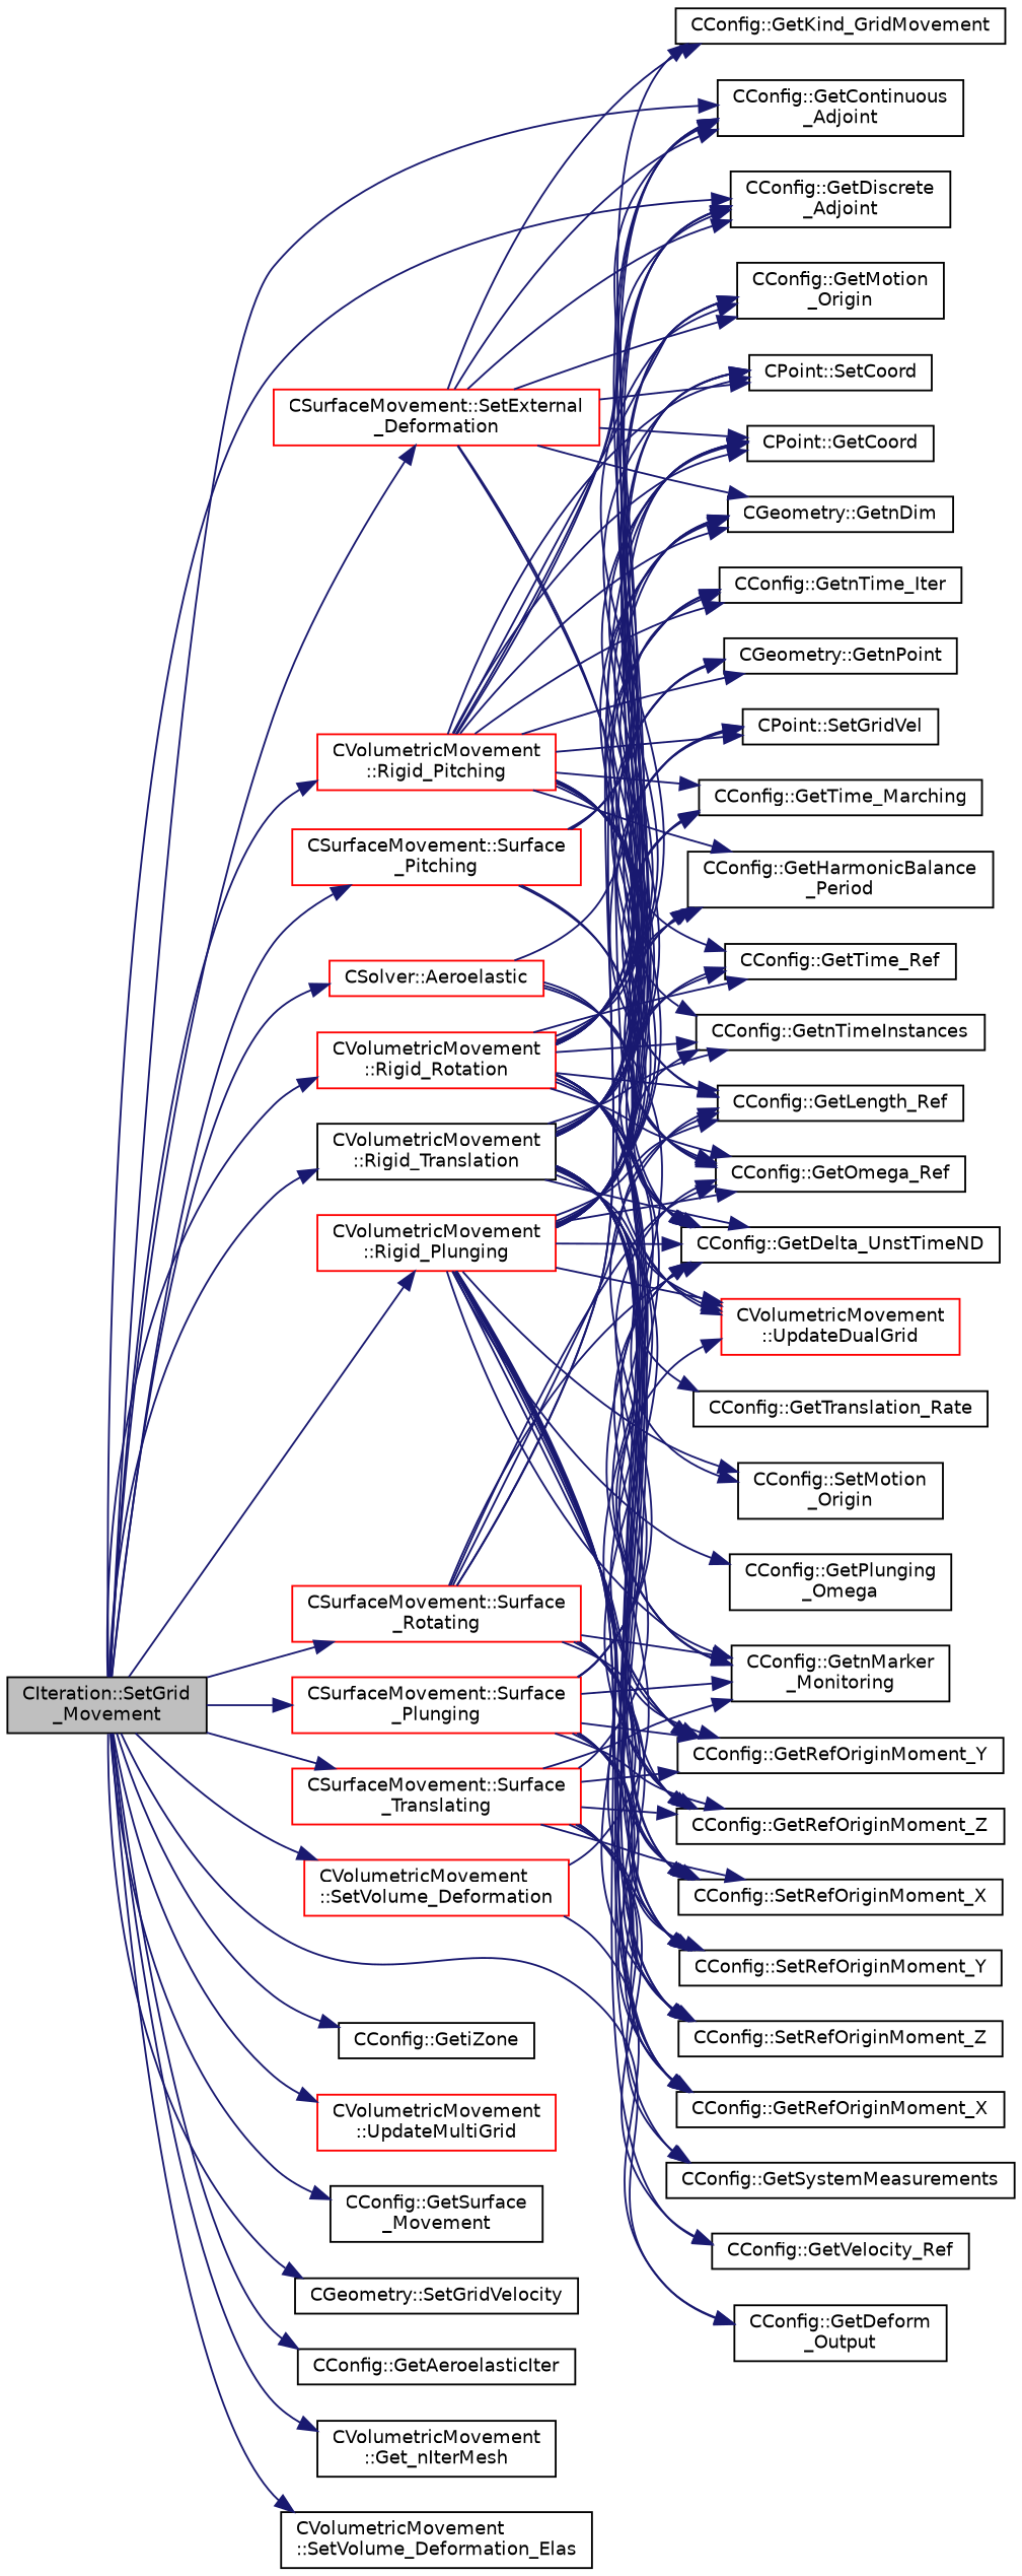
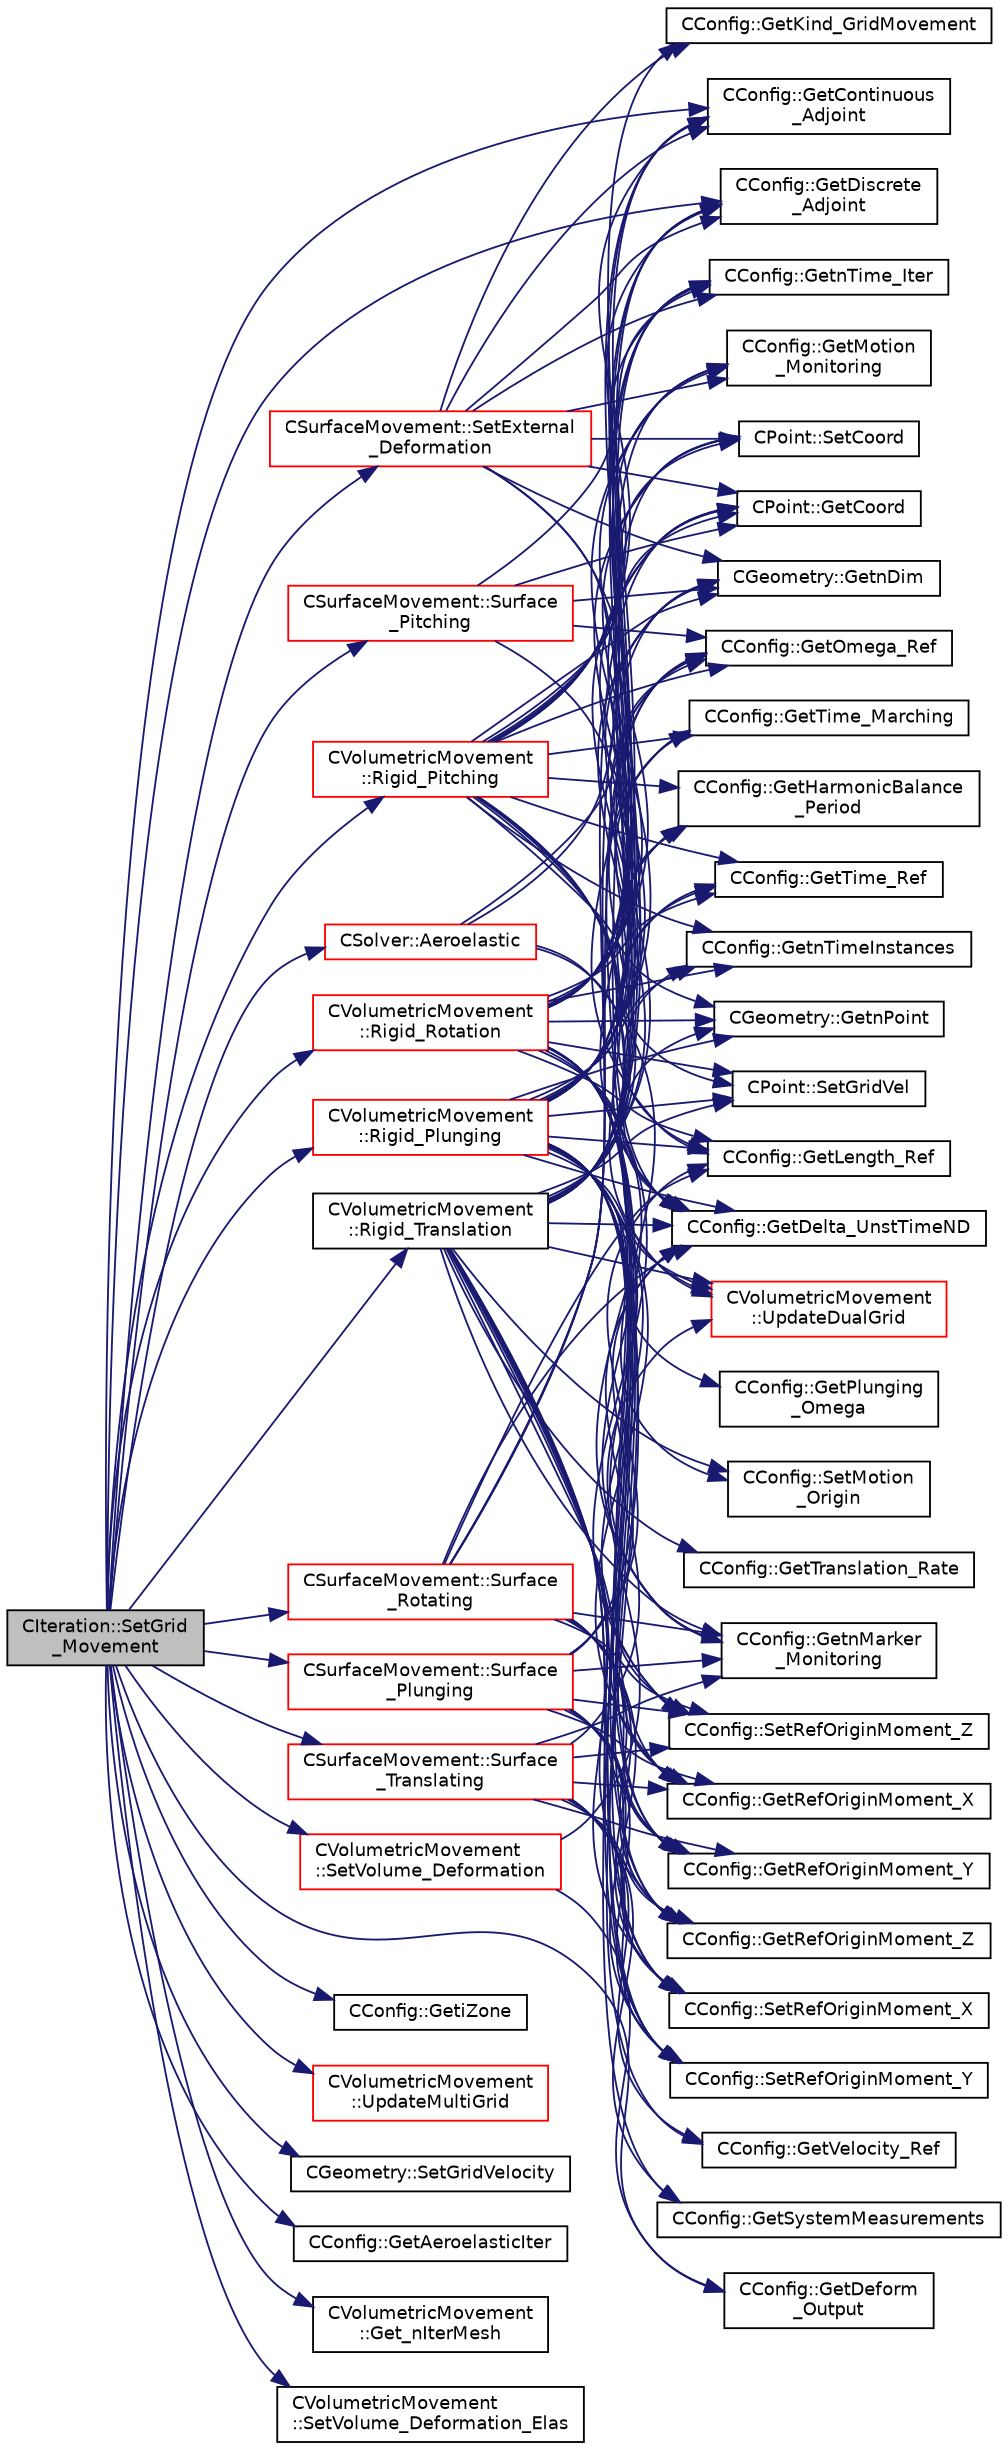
  digraph {
    rankdir=LR
    node [color=black fillcolor=white fontname=Helvetica fontsize=10 shape=record style=filled]
    edge [color=midnightblue fontname=Helvetica fontsize=10 labelfontname=Helvetica labelfontsize=10 style=solid]
    n1 [fillcolor=grey75 fontcolor=black height=0.2 label="CIteration::SetGrid\l_Movement" width=0.4]
    n2 [height=0.2 label="CConfig::GetContinuous\l_Adjoint" width=0.4]
    n3 [height=0.2 label="CConfig::GetDiscrete\l_Adjoint" width=0.4]
    n4 [height=0.2 label="CConfig::GetDeform\l_Output" width=0.4]
    n5 [height=0.2 label="CConfig::GetiZone" width=0.4]
    n6 [height=0.2 label="CVolumetricMovement\l::Rigid_Translation" width=0.4]
    n7 [color=red height=0.2 label="CVolumetricMovement\l::Rigid_Plunging" width=0.4]
    n8 [color=red height=0.2 label="CVolumetricMovement\l::Rigid_Pitching" width=0.4]
    n9 [color=red height=0.2 label="CVolumetricMovement\l::Rigid_Rotation" width=0.4]
    n10 [color=red height=0.2 label="CVolumetricMovement\l::UpdateMultiGrid" width=0.4]
-   n11 [height=0.2 label="CConfig::GetSurface\l_Movement" width=0.4]
    n12 [color=red height=0.2 label="CSurfaceMovement::Surface\l_Translating" width=0.4]
    n13 [color=red height=0.2 label="CVolumetricMovement\l::SetVolume_Deformation" width=0.4]
    n14 [color=red height=0.2 label="CSurfaceMovement::Surface\l_Plunging" width=0.4]
    n15 [color=red height=0.2 label="CSurfaceMovement::Surface\l_Pitching" width=0.4]
    n16 [color=red height=0.2 label="CSurfaceMovement::Surface\l_Rotating" width=0.4]
    n17 [height=0.2 label="CGeometry::SetGridVelocity" width=0.4]
    n18 [height=0.2 label="CConfig::GetAeroelasticIter" width=0.4]
    n19 [color=red height=0.2 label="CSolver::Aeroelastic" width=0.4]
    n20 [height=0.2 label="CVolumetricMovement\l::Get_nIterMesh" width=0.4]
    n21 [height=0.2 label="CVolumetricMovement\l::SetVolume_Deformation_Elas" width=0.4]
    n22 [color=red height=0.2 label="CSurfaceMovement::SetExternal\l_Deformation" width=0.4]
    n23 [height=0.2 label="CConfig::GetKind_GridMovement" width=0.4]
    n24 [height=0.2 label="CGeometry::GetnDim" width=0.4]
    n25 [height=0.2 label="CConfig::GetTime_Marching" width=0.4]
    n26 [height=0.2 label="CConfig::GetDelta_UnstTimeND" width=0.4]
-   n27 [height=0.2 label="CConfig::GetMotion\l_Origin" width=0.4]
+   n27 [height=0.2 label="CConfig::GetMotion\l_Monitoring" width=0.4]
    n28 [height=0.2 label="CConfig::GetTranslation_Rate" width=0.4]
    n29 [height=0.2 label="CConfig::GetHarmonicBalance\l_Period" width=0.4]
    n30 [height=0.2 label="CConfig::GetTime_Ref" width=0.4]
    n31 [height=0.2 label="CConfig::GetnTimeInstances" width=0.4]
    n32 [height=0.2 label="CConfig::GetnTime_Iter" width=0.4]
    n33 [height=0.2 label="CConfig::GetSystemMeasurements" width=0.4]
    n34 [height=0.2 label="CGeometry::GetnPoint" width=0.4]
    n35 [height=0.2 label="CPoint::GetCoord" width=0.4]
    n36 [height=0.2 label="CPoint::SetCoord" width=0.4]
    n37 [height=0.2 label="CPoint::SetGridVel" width=0.4]
    n38 [height=0.2 label="CConfig::SetMotion\l_Origin" width=0.4]
    n39 [height=0.2 label="CConfig::GetnMarker\l_Monitoring" width=0.4]
    n40 [height=0.2 label="CConfig::GetRefOriginMoment_X" width=0.4]
    n41 [height=0.2 label="CConfig::GetRefOriginMoment_Y" width=0.4]
    n42 [height=0.2 label="CConfig::GetRefOriginMoment_Z" width=0.4]
    n43 [height=0.2 label="CConfig::SetRefOriginMoment_X" width=0.4]
    n44 [height=0.2 label="CConfig::SetRefOriginMoment_Y" width=0.4]
    n45 [height=0.2 label="CConfig::SetRefOriginMoment_Z" width=0.4]
    n46 [color=red height=0.2 label="CVolumetricMovement\l::UpdateDualGrid" width=0.4]
    n47 [height=0.2 label="CConfig::GetVelocity_Ref" width=0.4]
    n48 [height=0.2 label="CConfig::GetLength_Ref" width=0.4]
    n49 [height=0.2 label="CConfig::GetPlunging\l_Omega" width=0.4]
    n50 [height=0.2 label="CConfig::GetOmega_Ref" width=0.4]
    n1 -> n2
    n1 -> n3
    n1 -> n4
    n1 -> n5
    n1 -> n6
    n1 -> n7
    n1 -> n8
    n1 -> n9
    n1 -> n10
-   n1 -> n11
    n1 -> n12
    n1 -> n13
    n1 -> n14
    n1 -> n15
    n1 -> n16
    n1 -> n17
    n1 -> n18
    n1 -> n19
    n1 -> n20
    n1 -> n21
    n1 -> n22
    n6 -> n2
    n6 -> n3
    n6 -> n24
    n6 -> n25
    n6 -> n26
    n6 -> n27
    n6 -> n28
    n6 -> n29
    n6 -> n30
    n6 -> n31
    n6 -> n32
    n6 -> n33
    n6 -> n34
    n6 -> n35
    n6 -> n36
    n6 -> n37
    n6 -> n38
    n6 -> n39
    n6 -> n40
    n6 -> n41
    n6 -> n42
    n6 -> n43
    n6 -> n44
    n6 -> n45
    n6 -> n46
    n7 -> n2
    n7 -> n3
    n7 -> n24
    n7 -> n25
    n7 -> n26
    n7 -> n27
    n7 -> n29
    n7 -> n30
    n7 -> n31
    n7 -> n32
    n7 -> n34
    n7 -> n35
    n7 -> n36
    n7 -> n37
    n7 -> n38
    n7 -> n39
    n7 -> n40
    n7 -> n41
    n7 -> n42
    n7 -> n43
    n7 -> n44
    n7 -> n45
    n7 -> n46
    n7 -> n47
    n7 -> n48
    n7 -> n49
    n7 -> n50
    n8 -> n2
    n8 -> n3
    n8 -> n24
    n8 -> n25
    n8 -> n26
    n8 -> n27
    n8 -> n29
    n8 -> n30
    n8 -> n31
    n8 -> n32
    n8 -> n34
    n8 -> n35
    n8 -> n36
    n8 -> n37
    n8 -> n46
    n8 -> n48
    n8 -> n50
    n9 -> n2
    n9 -> n3
    n9 -> n24
    n9 -> n25
    n9 -> n26
    n9 -> n27
    n9 -> n29
    n9 -> n30
    n9 -> n31
    n9 -> n32
    n9 -> n34
    n9 -> n35
    n9 -> n36
    n9 -> n37
    n9 -> n39
    n9 -> n40
    n9 -> n41
    n9 -> n42
    n9 -> n43
    n9 -> n44
    n9 -> n45
    n9 -> n46
    n9 -> n48
    n9 -> n50
    n12 -> n26
    n12 -> n33
    n12 -> n39
    n12 -> n40
    n12 -> n41
    n12 -> n42
    n12 -> n43
    n12 -> n44
    n12 -> n45
    n12 -> n47
    n13 -> n4
    n13 -> n46
    n14 -> n26
    n14 -> n39
    n14 -> n40
    n14 -> n41
    n14 -> n42
    n14 -> n43
    n14 -> n44
    n14 -> n45
    n14 -> n48
    n14 -> n50
    n15 -> n24
    n15 -> n26
    n15 -> n32
    n15 -> n35
    n15 -> n50
    n16 -> n24
    n16 -> n26
    n16 -> n35
    n16 -> n39
    n16 -> n40
    n16 -> n41
    n16 -> n42
    n16 -> n43
    n16 -> n44
    n16 -> n45
    n16 -> n48
    n16 -> n50
    n19 -> n23
    n19 -> n26
    n19 -> n39
    n19 -> n50
    n22 -> n2
    n22 -> n3
    n22 -> n23
    n22 -> n24
    n22 -> n26
    n22 -> n27
+   n22 -> n32
    n22 -> n35
    n22 -> n36
    n22 -> n48
  }
